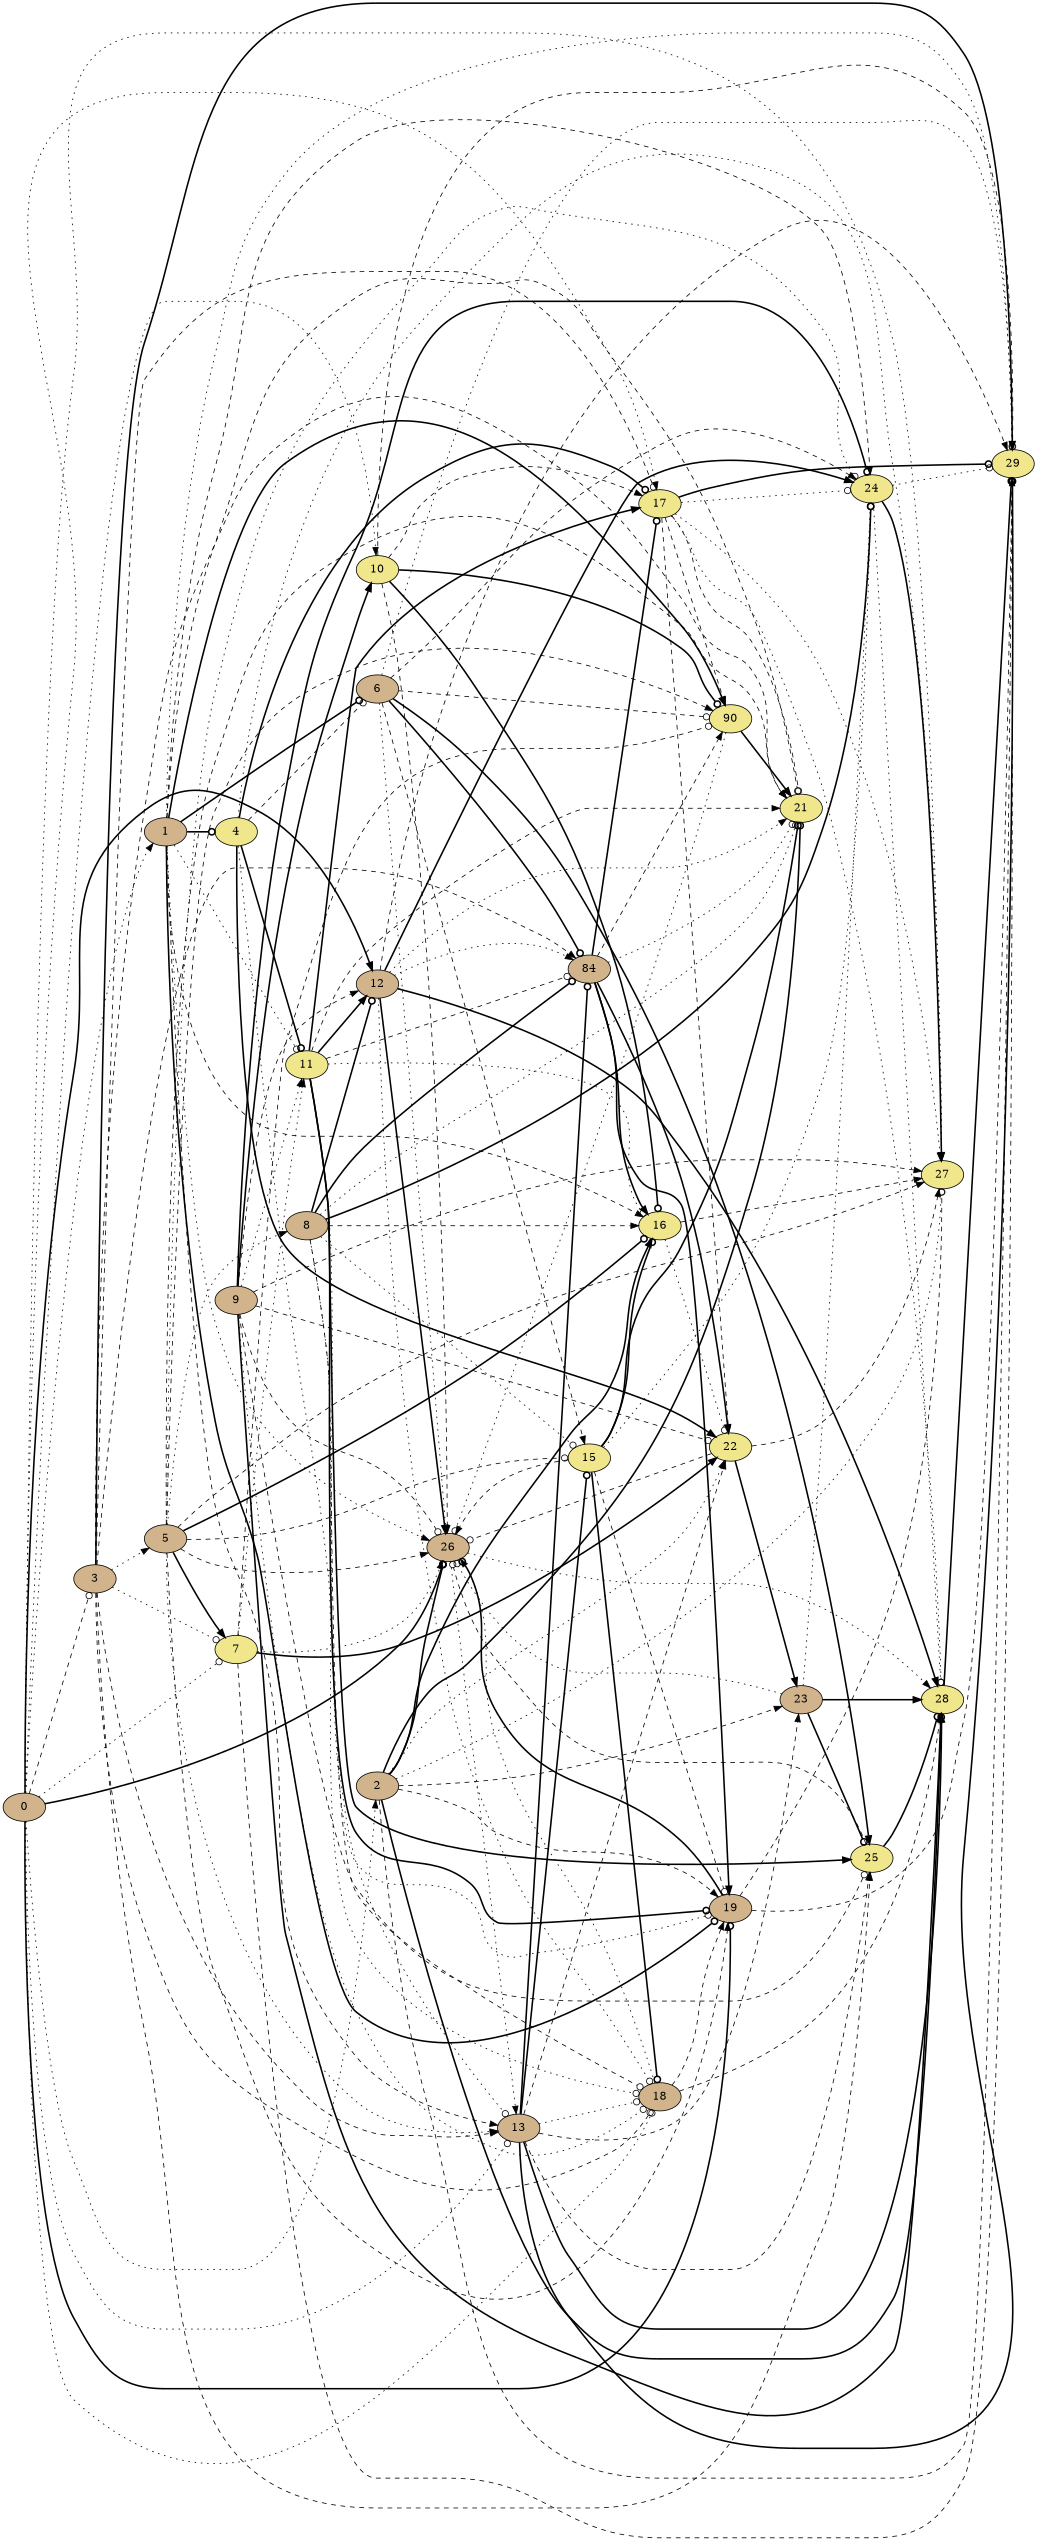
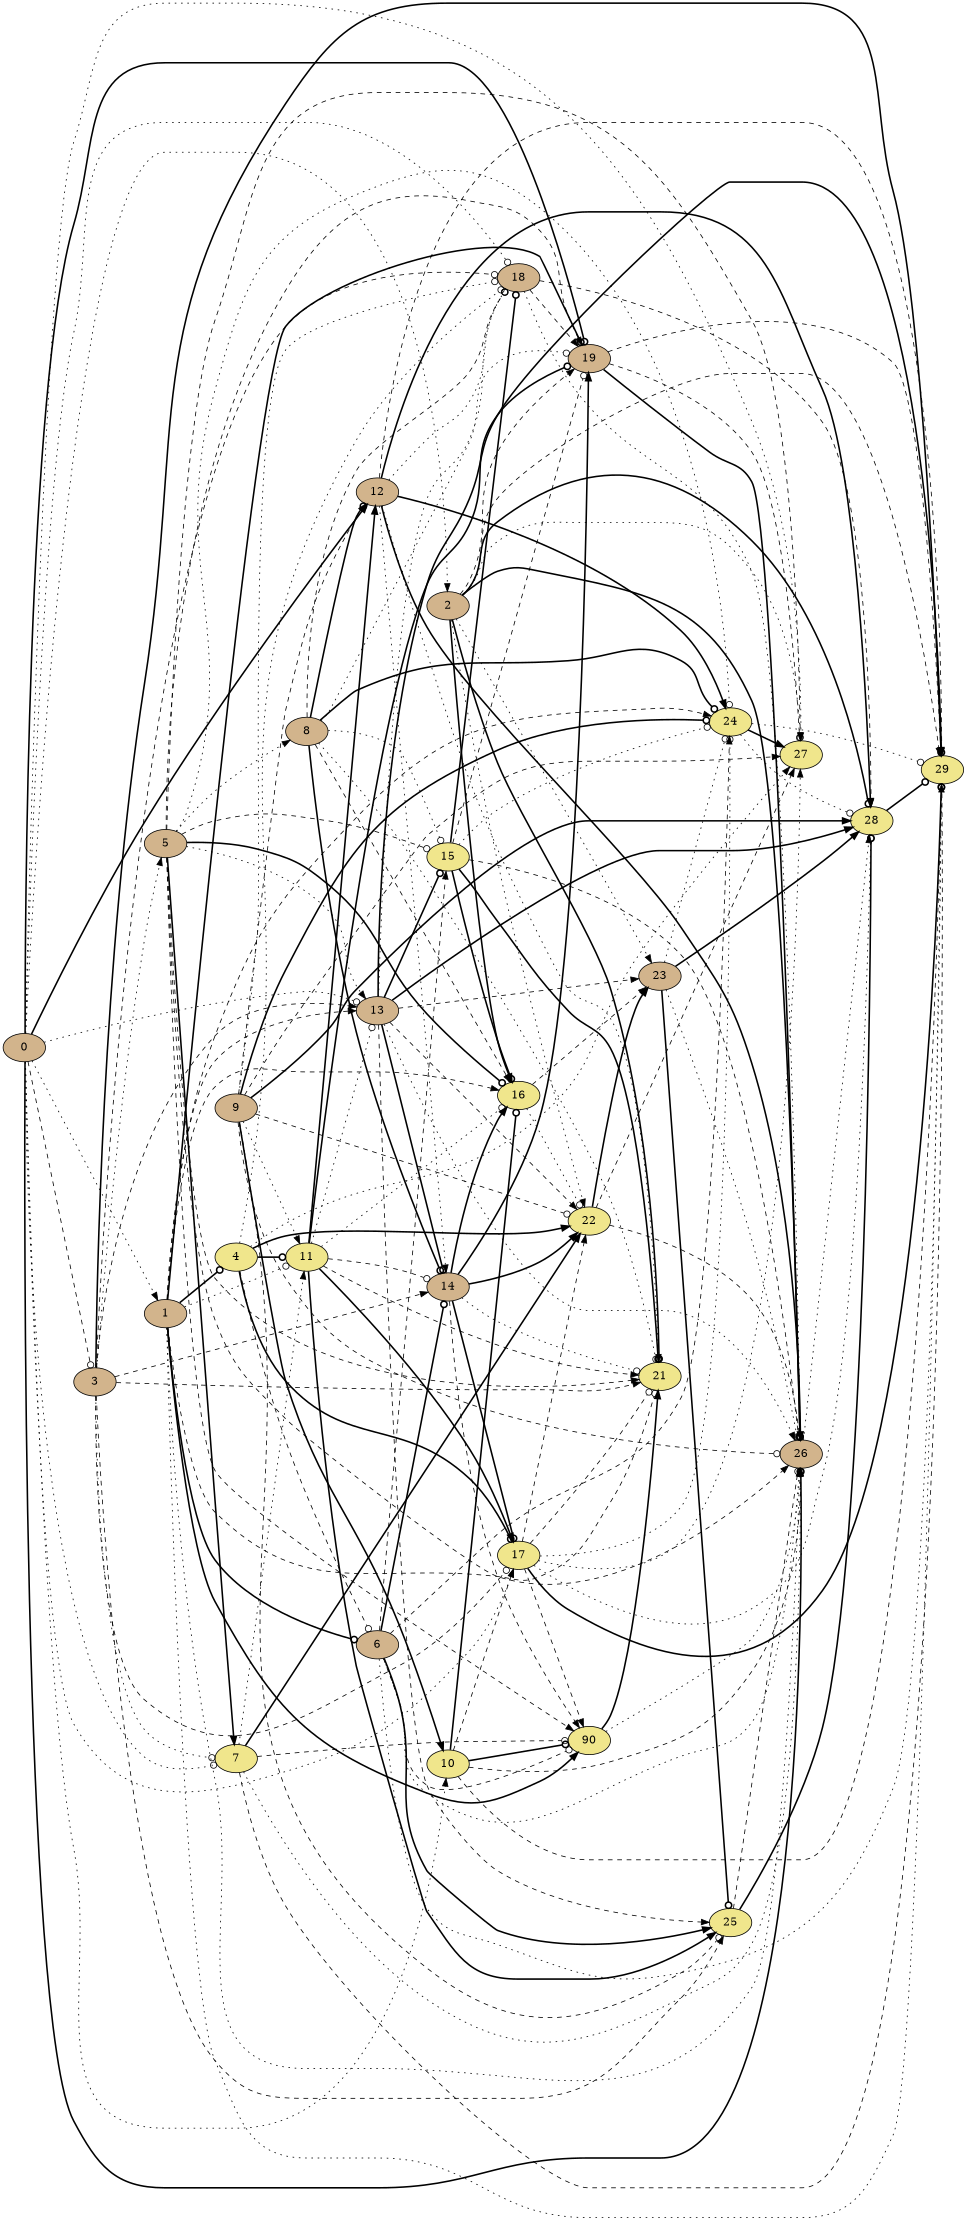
  digraph {
    "Duplicate states"=0
    GraphType=Random
    "Max states in OPEN"=0
    Modes="120000ms; topo-ordered tasks, ; Pruning: task equivalence, fixed order ready list, ; F-value: ; Optimisation: best schedule length (SL) optimisation on equal, "
    NumberOfTasks=30
    "Pruned using list schedule length"=5852049
    "States removed from OPEN"=0
    TargetSystem="Homogeneous-2"
    "Time to schedule (ms)"=35751
    "Total idle time"=63
    "Total schedule length"=120
    "Total sequential time"=177
    "Total states created"=80635243
    rankdir=LR
    node ["Finish time"=3 Processor=0 "Start time"=0 Weight=3 fillcolor=tan style=filled]
    edge [Weight=11 arrowhead=odot style=dashed]
    3 ["Finish time"=5 "Start time"=3 Weight=2]
    0
    1 ["Finish time"=13 "Start time"=5 Weight=8]
    7 ["Finish time"=27 "Start time"=23 Weight=4 fillcolor=khaki]
    12 ["Finish time"=51 Processor=1 "Start time"=42 Weight=9]
    13 ["Finish time"=41 "Start time"=32 Weight=9]
    2 ["Finish time"=49 "Start time"=41 Weight=8]
    10 ["Finish time"=21 Processor=1 "Start time"=17 Weight=4 fillcolor=khaki]
    17 ["Finish time"=67 Processor=1 "Start time"=61 Weight=6 fillcolor=khaki]
    18 ["Finish time"=91 "Start time"=87 Weight=4]
    19 ["Finish time"=94 "Start time"=91]
    26 ["Finish time"=109 "Start time"=99 Weight=10]
    27 ["Finish time"=120 Processor=1 "Start time"=112 Weight=8 fillcolor=khaki]
    5 ["Finish time"=17 Processor=1 "Start time"=9 Weight=8]
-   14 ["Finish time"=61 Processor=1 "Start time"=52 Weight=9 label=84]
+   14 ["Finish time"=61 Processor=1 "Start time"=52 Weight=9]
    25 ["Finish time"=90 Processor=1 "Start time"=81 Weight=9 fillcolor=khaki]
    21 ["Finish time"=104 Processor=1 "Start time"=98 Weight=6 fillcolor=khaki]
    29 ["Finish time"=120 "Start time"=114 Weight=6 fillcolor=khaki]
    4 ["Finish time"=23 "Start time"=13 Weight=10 fillcolor=khaki]
    11 ["Finish time"=29 "Start time"=27 Weight=2 fillcolor=khaki]
    6 ["Finish time"=32 "Start time"=29]
    16 ["Finish time"=76 Processor=1 "Start time"=67 Weight=9 fillcolor=khaki]
    n23 ["Finish time"=87 "Start time"=83 Weight=4 fillcolor=khaki label=90]
    24 ["Finish time"=98 Processor=1 "Start time"=90 Weight=8 fillcolor=khaki]
    22 ["Finish time"=79 Processor=1 "Start time"=76 fillcolor=khaki]
    28 ["Finish time"=114 "Start time"=109 Weight=5 fillcolor=khaki]
    15 ["Finish time"=58 "Start time"=49 Weight=9 fillcolor=khaki]
    23 ["Finish time"=81 Processor=1 "Start time"=79 Weight=2]
    8 ["Finish time"=24 Processor=1 "Start time"=21]
    9 [Processor=1]
    3 -> 7 [Weight=5 style=dotted]
    3 -> 13 [Weight=13 arrowhead=normal]
    3 -> 17 [Weight=16]
    3 -> 18
    3 -> 5 [Weight=4 arrowhead=normal style=dotted]
    3 -> 14 [arrowhead=normal]
    3 -> 25 [Weight=9 arrowhead=normal]
    3 -> 21 [Weight=16 arrowhead=normal]
    3 -> 29 [Weight=9 arrowhead=normal style=bold]
    0 -> 3 [Weight=15]
    0 -> 1 [Weight=18 arrowhead=normal style=dotted]
    0 -> 7 [Weight=13 style=dotted]
    0 -> 12 [Weight=7 arrowhead=normal style=bold]
    0 -> 13 [Weight=4 style=dotted]
    0 -> 2 [Weight=5 arrowhead=normal style=dotted]
    0 -> 10 [arrowhead=normal style=dotted]
    0 -> 17 [Weight=18 arrowhead=normal style=dotted]
    0 -> 18 [Weight=18 style=dotted]
    0 -> 19 [Weight=15 style=bold]
    0 -> 26 [Weight=5 style=bold]
    0 -> 27 [Weight=13 arrowhead=normal style=dotted]
    1 -> 13 [Weight=7 arrowhead=normal]
    1 -> 19 [Weight=13 style=bold]
    1 -> 26 [Weight=15 arrowhead=normal style=dotted]
    1 -> 21
    1 -> 29 [Weight=13 style=dotted]
    1 -> 4 [Weight=5 style=bold]
    1 -> 11 [Weight=9 style=dotted]
    1 -> 6 [Weight=13 style=bold]
    1 -> 16 [Weight=18 arrowhead=normal]
    1 -> n23 [Weight=4 arrowhead=normal style=bold]
    1 -> 24 [Weight=13 arrowhead=normal]
    7 -> 26 [Weight=7 arrowhead=normal style=dotted]
    7 -> 29 [Weight=4]
    7 -> 11 [Weight=16 arrowhead=normal style=dotted]
    7 -> n23 [Weight=18]
    7 -> 22 [Weight=16 arrowhead=normal style=bold]
    12 -> 18 [Weight=13 style=dotted]
    12 -> 26 [Weight=16 arrowhead=normal style=bold]
    12 -> 14 [Weight=16 arrowhead=normal style=dotted]
    12 -> 21 [Weight=9 arrowhead=normal style=dotted]
    12 -> 29 [Weight=9 arrowhead=normal]
    12 -> 24 [Weight=18 arrowhead=normal style=bold]
    12 -> 28 [Weight=15 arrowhead=normal style=bold]
    13 -> 18 [style=dotted]
-   26 -> 13 [Weight=13 arrowhead=normal style=dotted]
+   13 -> 26 [Weight=13 arrowhead=normal style=dotted]
    13 -> 14 [style=bold]
    13 -> 25 [arrowhead=normal]
    13 -> 29 [Weight=16 style=bold]
    13 -> 22 [arrowhead=normal]
    13 -> 28 [Weight=18 arrowhead=normal style=bold]
    13 -> 15 [Weight=13 style=bold]
    13 -> 23 [Weight=7 arrowhead=normal]
    2 -> 19 [arrowhead=normal]
    2 -> 26 [Weight=5 style=bold]
    2 -> 27 [Weight=7 style=dotted]
    2 -> 21 [Weight=13 style=bold]
    2 -> 29 [arrowhead=normal]
    2 -> 16 [Weight=4 arrowhead=normal style=bold]
    2 -> 22 [Weight=5 arrowhead=normal style=dotted]
    2 -> 28 [Weight=15 style=bold]
-   2 -> 23 [Weight=5 arrowhead=normal]
+   2 -> 23 [Weight=5 arrowhead=normal style=dotted]
    10 -> 17 [Weight=5 arrowhead=normal]
    10 -> 26 [Weight=4 arrowhead=normal]
    10 -> 29 [Weight=9]
    10 -> 16 [Weight=5 style=bold]
    10 -> n23 [Weight=18 style=bold]
    17 -> 27 [Weight=9 arrowhead=normal style=dotted]
    17 -> 21 [Weight=7]
    17 -> 29 [Weight=4 style=bold]
    17 -> n23 [Weight=16 arrowhead=normal]
    17 -> 24 [Weight=9 style=dotted]
    17 -> 22 [Weight=16 arrowhead=normal]
    17 -> 28 [Weight=15 style=dotted]
    18 -> 19 [Weight=4 arrowhead=normal]
    18 -> 26 [Weight=16 arrowhead=normal style=dotted]
    18 -> 28 [arrowhead=normal]
    19 -> 26 [style=bold]
    19 -> 27 [Weight=18]
    19 -> 29 [Weight=15]
    26 -> 28 [Weight=16 arrowhead=normal style=dotted]
    5 -> 7 [Weight=5 arrowhead=normal style=bold]
    5 -> 13 [Weight=4 arrowhead=normal style=dotted]
    5 -> 19 [Weight=9 arrowhead=normal]
    5 -> 26 [Weight=13 arrowhead=normal]
    5 -> 27 [Weight=9 arrowhead=normal]
    5 -> 21 [Weight=9 arrowhead=normal]
    5 -> 16 [Weight=9 style=bold]
    5 -> n23 [Weight=9 arrowhead=normal]
    5 -> 24 [Weight=7 style=dotted]
    5 -> 15 [Weight=5]
    5 -> 8 [Weight=16 arrowhead=normal style=dotted]
    14 -> 17 [Weight=7 style=bold]
    14 -> 19 [Weight=16 arrowhead=normal style=bold]
    14 -> 21 [Weight=18 style=dotted]
    14 -> 16 [Weight=18 arrowhead=normal style=bold]
    14 -> n23 [Weight=7 arrowhead=normal]
    14 -> 22 [Weight=16 arrowhead=normal style=bold]
    25 -> 26 [Weight=9]
    25 -> 28 [Weight=4 style=bold]
    4 -> 17 [Weight=18 style=bold]
    4 -> 18 [Weight=4 style=dotted]
    4 -> 27 [Weight=4 arrowhead=normal style=dotted]
    4 -> 11 [Weight=15 style=bold]
    4 -> 6 [Weight=18]
    4 -> 22 [Weight=7 arrowhead=normal style=bold]
    11 -> 12 [Weight=13 arrowhead=normal style=bold]
    11 -> 13 [Weight=15 style=dotted]
    11 -> 17 [Weight=5 arrowhead=normal style=bold]
    11 -> 19 [Weight=16 style=bold]
    11 -> 14 [Weight=15]
    11 -> 25 [Weight=9 arrowhead=normal style=bold]
    11 -> 21 [Weight=9 arrowhead=normal]
    11 -> 16 [Weight=16 style=dotted]
    6 -> 26 [arrowhead=normal style=dotted]
    6 -> 14 [style=bold]
    6 -> 25 [Weight=15 arrowhead=normal style=bold]
    6 -> 29 [Weight=9 arrowhead=normal style=dotted]
    6 -> n23 [Weight=9]
    6 -> 24 [Weight=9 arrowhead=normal]
    6 -> 15 [Weight=7 arrowhead=normal]
    16 -> 22 [Weight=16 style=dotted]
-   16 -> 27 [Weight=5 arrowhead=normal]
+   16 -> 23 [Weight=5 arrowhead=normal]
    n23 -> 26 [Weight=16 style=dotted]
    n23 -> 21 [Weight=5 arrowhead=normal style=bold]
    24 -> 27 [Weight=9 arrowhead=normal style=bold]
    24 -> 29 [Weight=15 style=dotted]
    24 -> 28 [Weight=4 style=dotted]
    22 -> 26 [Weight=18]
    22 -> 27 [Weight=5 arrowhead=normal]
    22 -> 23 [Weight=15 arrowhead=normal style=bold]
    28 -> 29 [Weight=5 style=bold]
    15 -> 18 [Weight=13 style=bold]
    15 -> 19 [Weight=9]
-   15 -> 26 [arrowhead=normal]
+   15 -> 26
    15 -> 21 [Weight=5 style=bold]
    15 -> 16 [Weight=9 style=bold]
    15 -> 24 [Weight=18 style=dotted]
    23 -> 26 [Weight=13 style=dotted]
    23 -> 25 [Weight=16 style=bold]
    23 -> 24 [Weight=18 style=dotted]
    23 -> 28 [arrowhead=normal style=bold]
    8 -> 12 [Weight=16 style=bold]
    8 -> 18 [Weight=15]
    8 -> 19 [Weight=5 style=dotted]
    8 -> 14 [style=bold]
    8 -> 21 [Weight=7 style=dotted]
    8 -> 16 [Weight=16 arrowhead=normal]
    8 -> 24 [style=bold]
    8 -> 15 [Weight=4 style=dotted]
    9 -> 12 [arrowhead=normal]
    9 -> 10 [arrowhead=normal style=bold]
    9 -> 18 [Weight=5 style=dotted]
    9 -> 26 [Weight=13]
    9 -> 27 [Weight=13 arrowhead=normal]
    9 -> 25
    9 -> 11 [arrowhead=normal style=dotted]
    9 -> 24 [Weight=4 style=bold]
    9 -> 22
    9 -> 28 [Weight=15 arrowhead=normal style=bold]
  }
